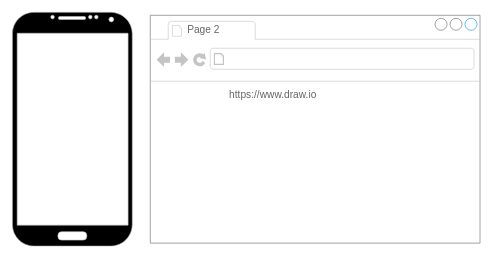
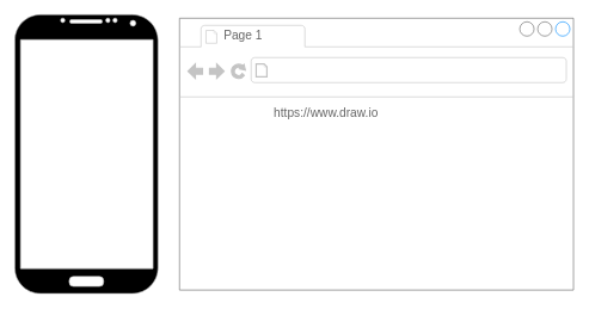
  <mxCell id="0" />
  <mxCell id="1" parent="0" />
  <mxCell id="2" value="" style="verticalLabelPosition=bottom;verticalAlign=top;html=1;shadow=0;dashed=0;strokeWidth=1;shape=mxgraph.android.phone2;strokeColor=#c0c0c0;fillColor=#000000;" vertex="1" parent="1"><mxGeometry x="20" y="20" width="200" height="390" as="geometry" /></mxCell>
  <mxCell id="3" value="" style="strokeWidth=1;shadow=0;dashed=0;align=center;html=1;shape=mxgraph.mockup.containers.browserWindow;rSize=0;strokeColor=#666666;strokeColor2=#008cff;strokeColor3=#c4c4c4;mainText=,;recursiveResize=0;" vertex="1" parent="1"><mxGeometry x="250" y="25" width="550" height="380" as="geometry" /></mxCell>
- <mxCell id="4" value="Page 2" style="strokeWidth=1;shadow=0;dashed=0;align=center;html=1;shape=mxgraph.mockup.containers.anchor;fontSize=17;fontColor=#666666;align=left;whiteSpace=wrap;" vertex="1" parent="3"><mxGeometry x="60" y="12" width="110" height="26" as="geometry" /></mxCell>
+ <mxCell id="4" value="Page 1" style="strokeWidth=1;shadow=0;dashed=0;align=center;html=1;shape=mxgraph.mockup.containers.anchor;fontSize=17;fontColor=#666666;align=left;whiteSpace=wrap;" vertex="1" parent="3"><mxGeometry x="60" y="12" width="110" height="26" as="geometry" /></mxCell>
  <mxCell id="5" value="https://www.draw.io" style="strokeWidth=1;shadow=0;dashed=0;align=center;html=1;shape=mxgraph.mockup.containers.anchor;rSize=0;fontSize=17;fontColor=#666666;align=left;" vertex="1" parent="3"><mxGeometry x="130" y="120" width="250" height="26" as="geometry" /></mxCell>
